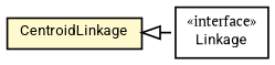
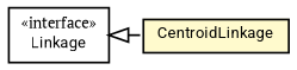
  digraph {
    nodesep=0.15
    rankdir=LR
    ranksep=0.25
    fontname="PT Serif"
    node [fontcolor=black fontname="PT Serif" fontsize=8 margin=0 shape=plaintext]
    n1 [height=0 label=<<table title="de.lmu.ifi.dbs.elki.algorithm.clustering.hierarchical.linkage.CentroidLinkage" border="0" cellborder="1" cellspacing="0" cellpadding="2" bgcolor="lemonChiffon" href="CentroidLinkage.html" target="_parent"> 		<tr><td><table border="0" cellspacing="0" cellpadding="1"> 		<tr><td align="center" balign="center"> <font face="Roboto">CentroidLinkage</font> </td></tr> 		</table></td></tr> 		</table>> width=0]
    n2 [height=0 label=<<table title="de.lmu.ifi.dbs.elki.algorithm.clustering.hierarchical.linkage.Linkage" border="0" cellborder="1" cellspacing="0" cellpadding="2" href="Linkage.html" target="_parent"> 		<tr><td><table border="0" cellspacing="0" cellpadding="1"> 		<tr><td align="center" balign="center"> &#171;interface&#187; </td></tr> 		<tr><td align="center" balign="center"> <font face="Roboto">Linkage</font> </td></tr> 		</table></td></tr> 		</table>> width=0]
-   n1 -> n2 [arrowtail=empty color=black dir=back fontname="PT Serif" fontsize=7 labelfontname=Roboto labelfontsize=7 style=dashed weight=9]
+   n2 -> n1 [arrowtail=empty color=black dir=back fontname="PT Serif" fontsize=7 labelfontname=Roboto labelfontsize=7 style=dashed weight=9]
  }
